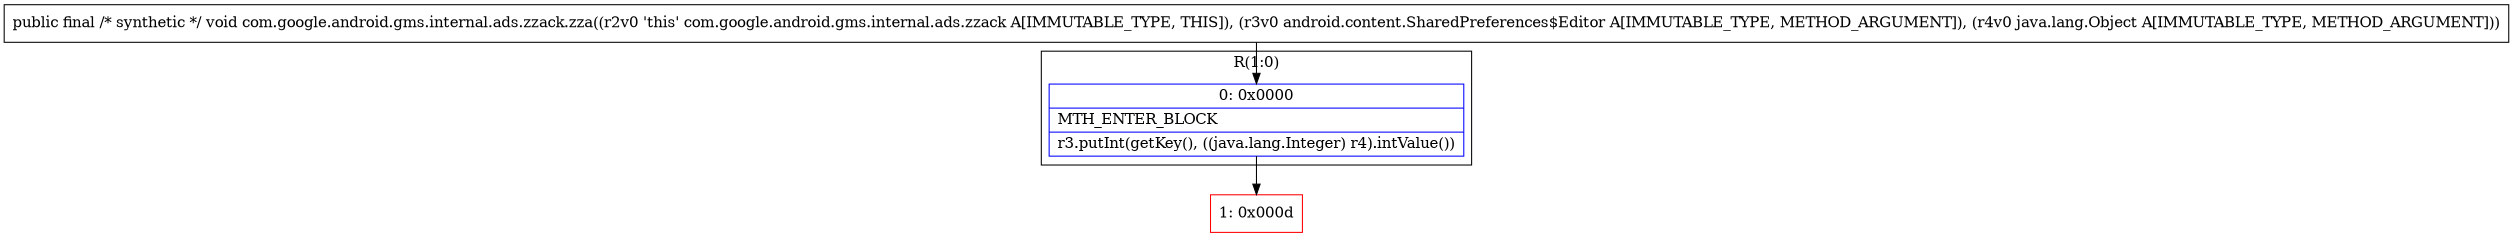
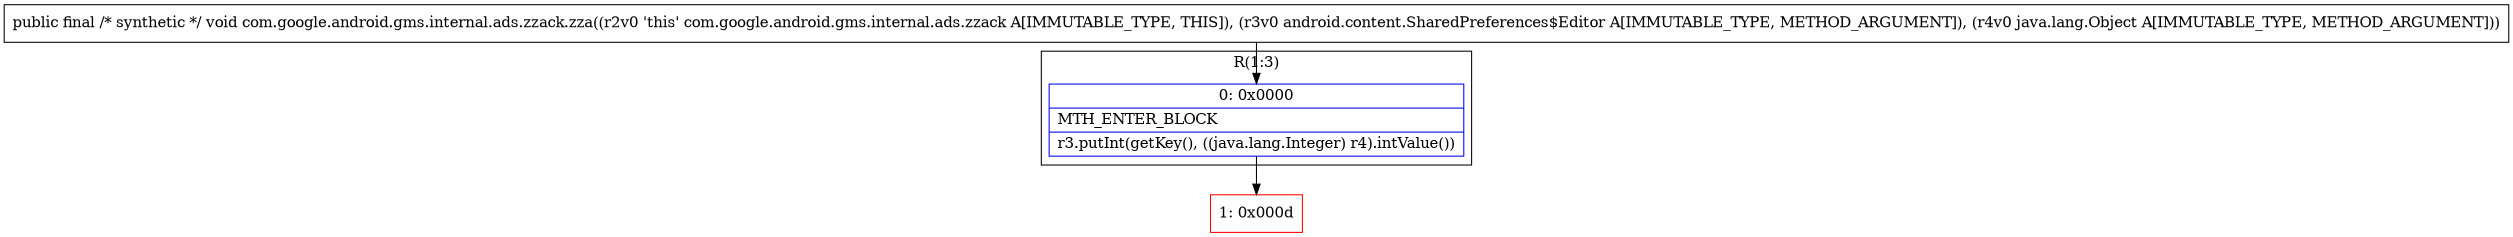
  digraph {
    node [shape=record]
    n1 [color=blue label="{0\:\ 0x0000|MTH_ENTER_BLOCK\l|r3.putInt(getKey(), ((java.lang.Integer) r4).intValue())\l}"]
    n2 [color=red label="{1\:\ 0x000d}"]
    n3 [label="{public final \/* synthetic *\/ void com.google.android.gms.internal.ads.zzack.zza((r2v0 'this' com.google.android.gms.internal.ads.zzack A[IMMUTABLE_TYPE, THIS]), (r3v0 android.content.SharedPreferences$Editor A[IMMUTABLE_TYPE, METHOD_ARGUMENT]), (r4v0 java.lang.Object A[IMMUTABLE_TYPE, METHOD_ARGUMENT])) }"]
    subgraph cluster_1 {
-     label="R(1:0)"
+     label="R(1:3)"
      n1
    }
    n1 -> n2
    n3 -> n1
  }
